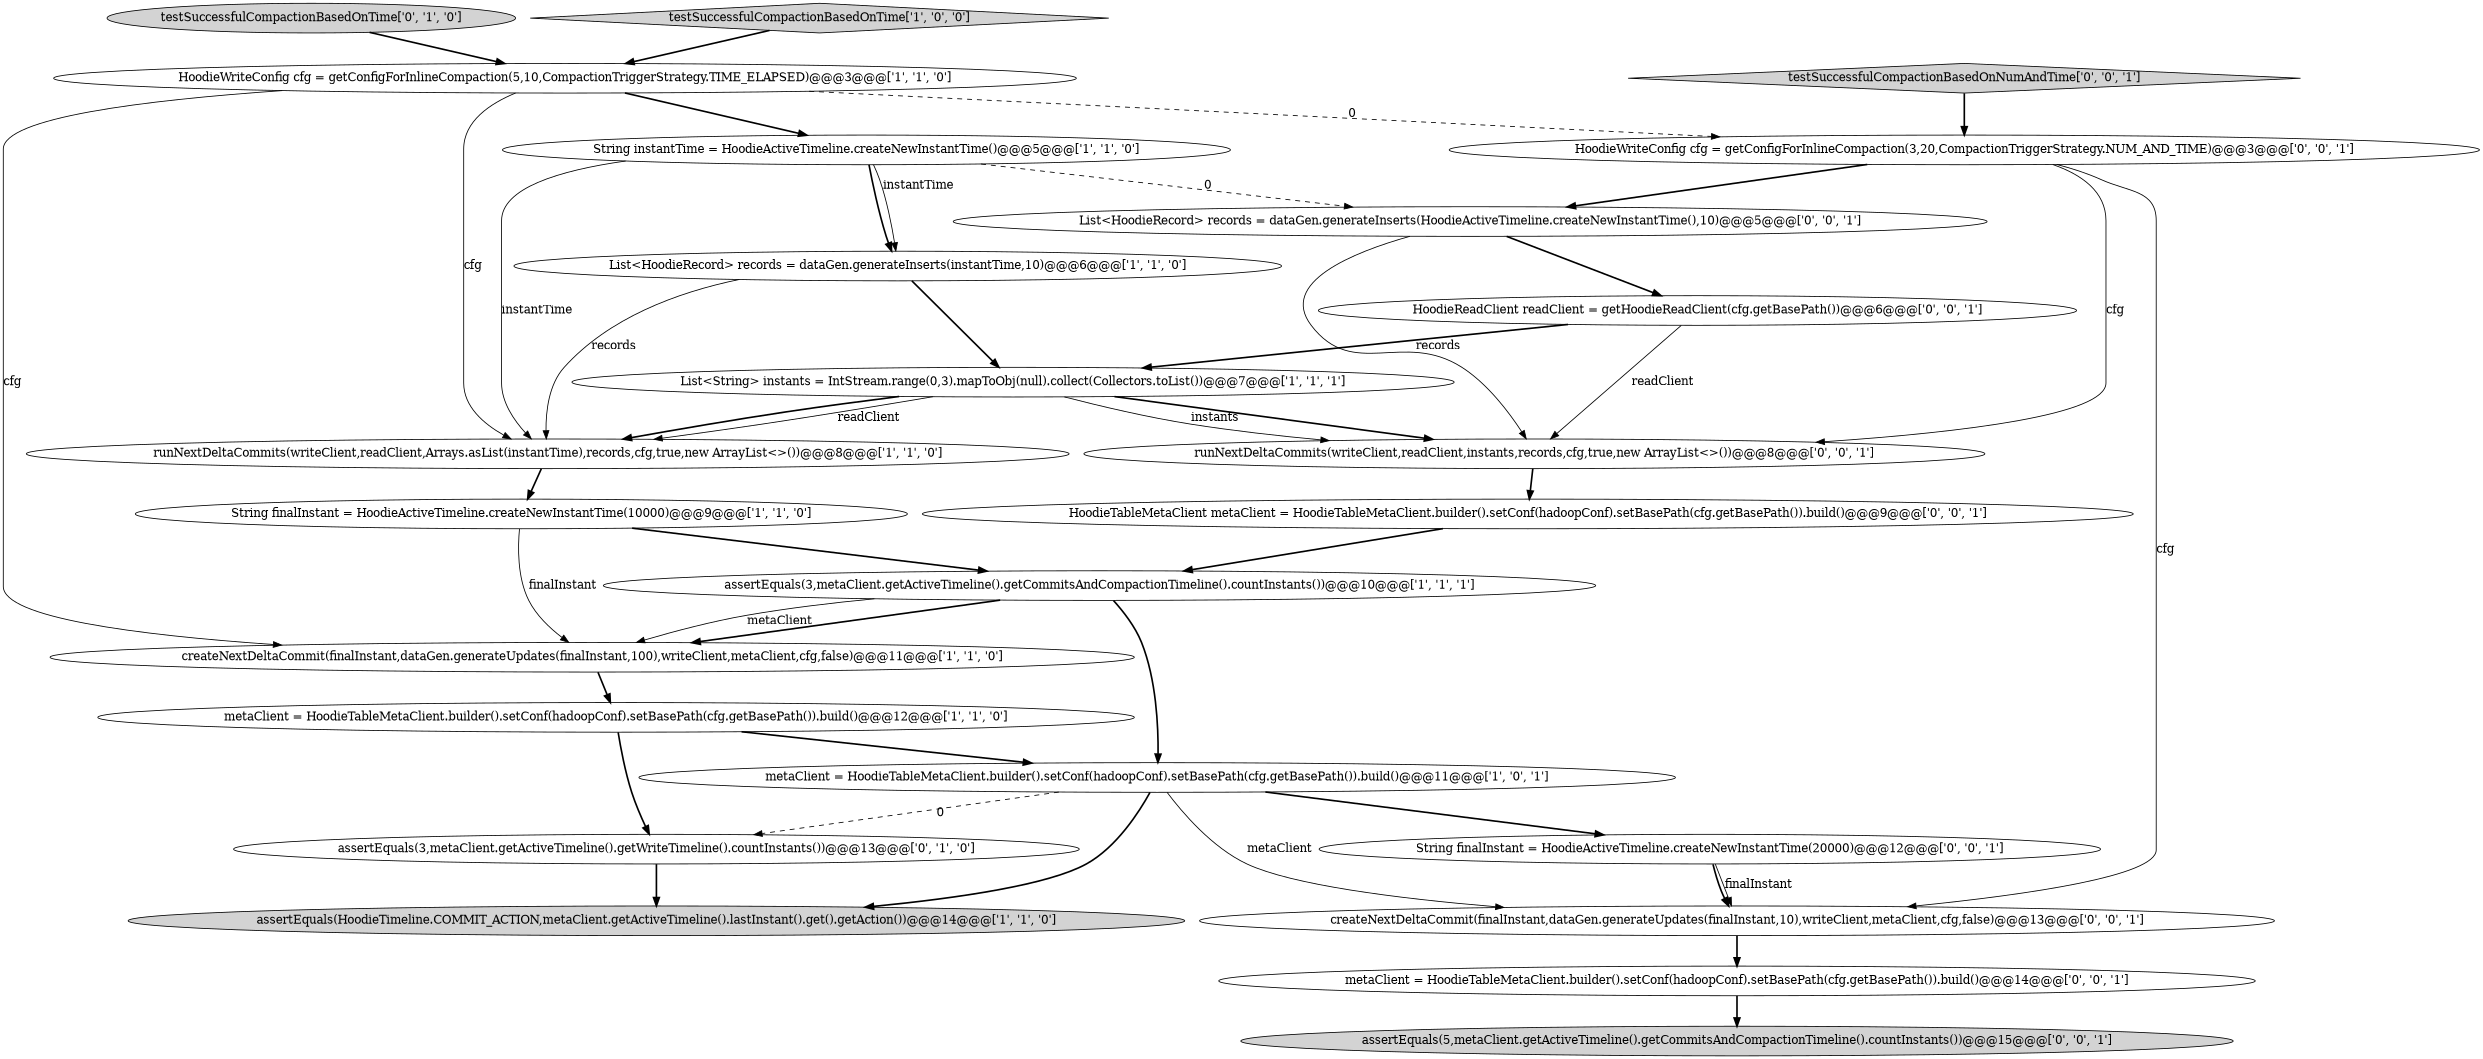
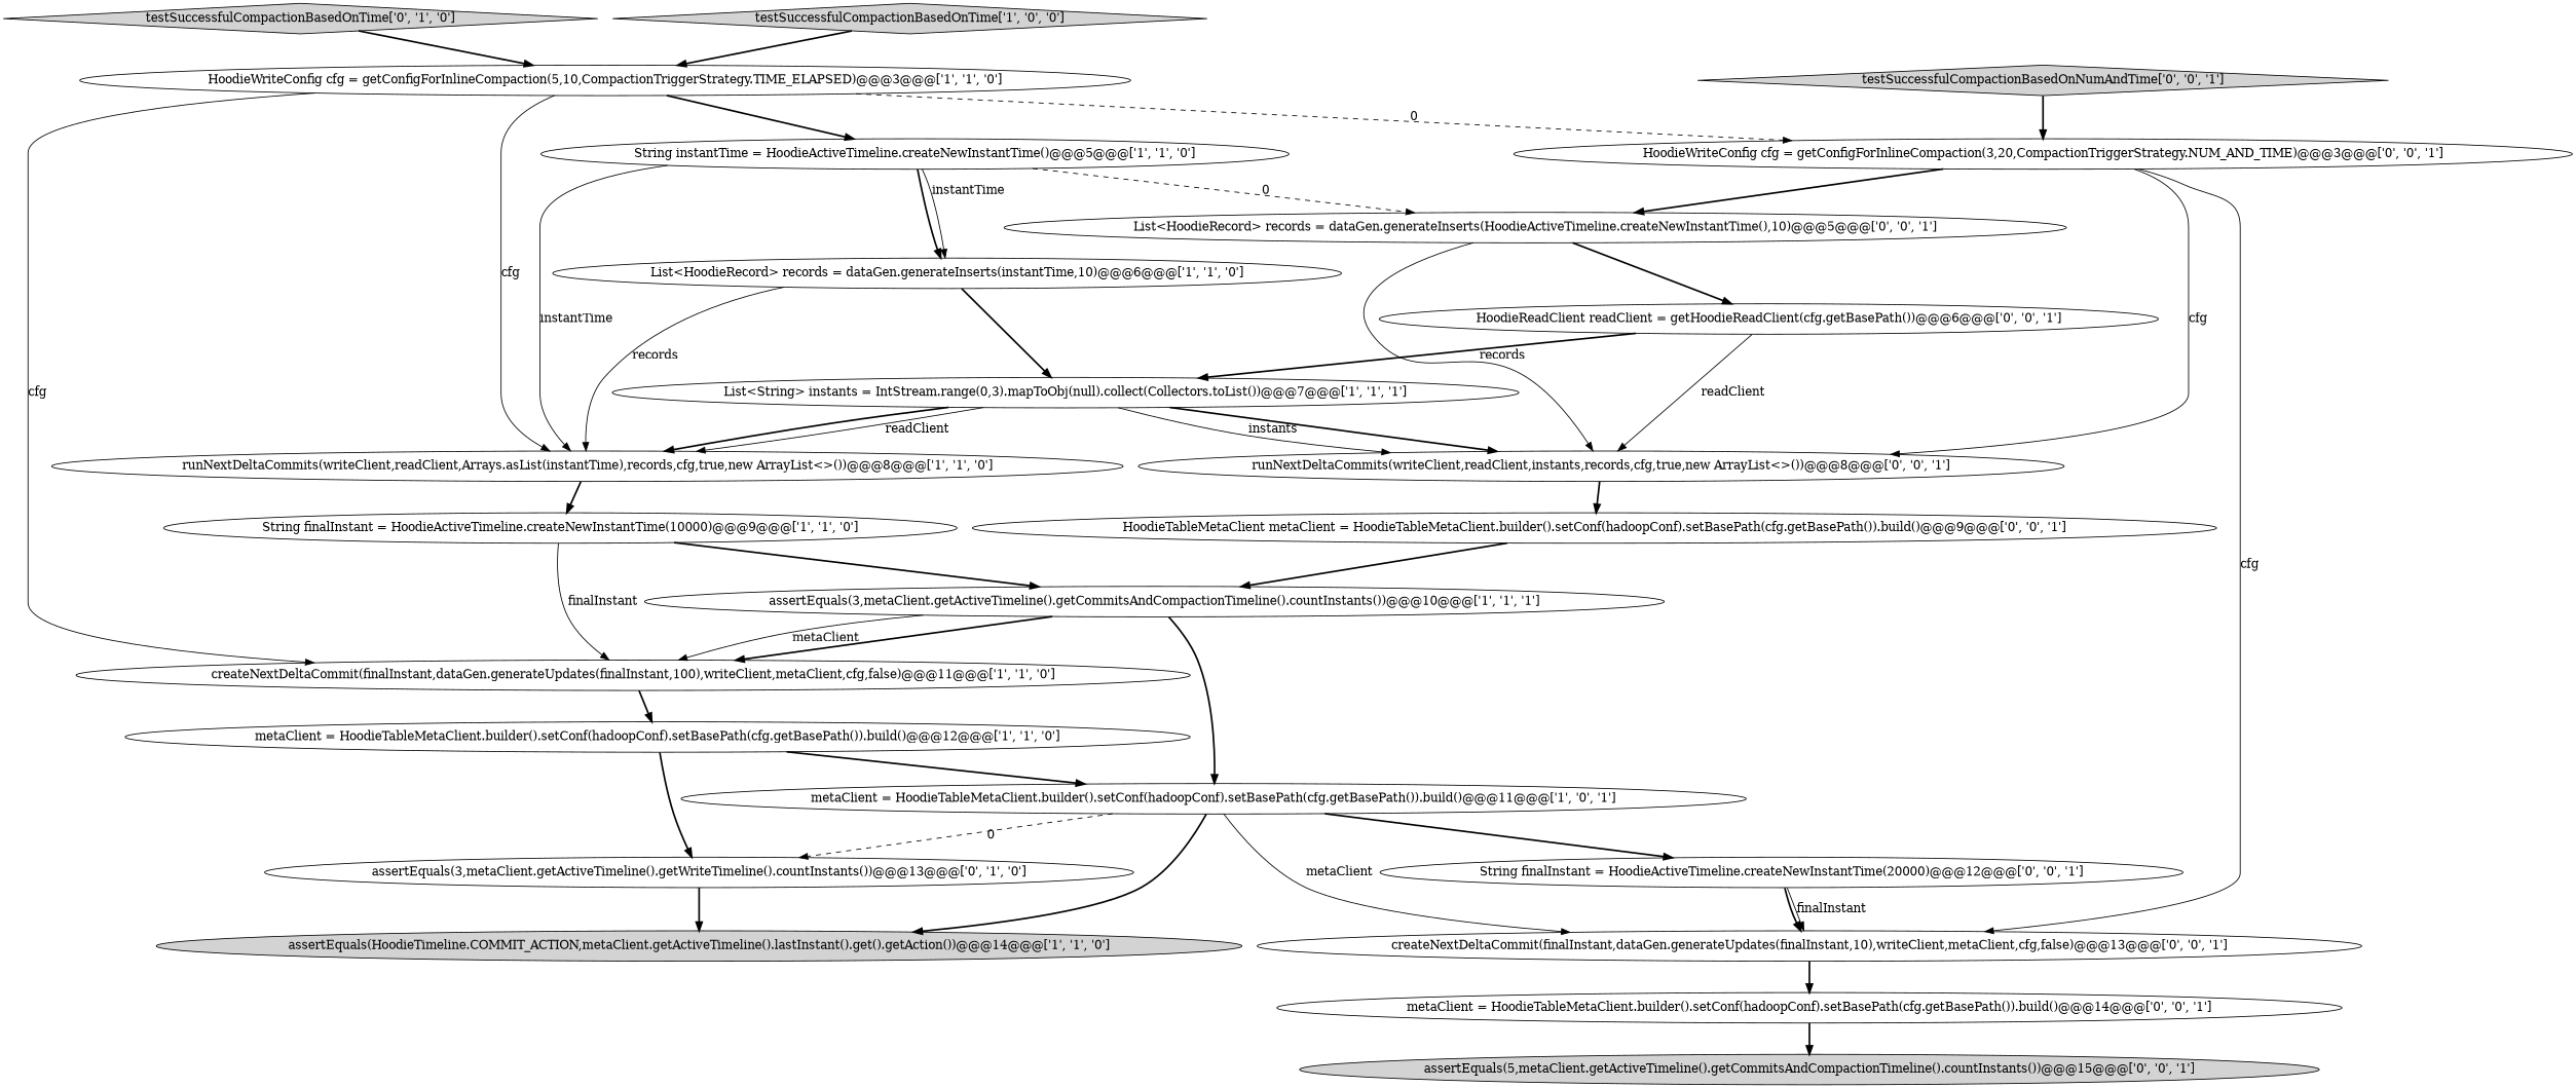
  digraph {
    node [fillcolor=white shape=ellipse style=filled]
    edge [style=bold]
    n1 [label="List<HoodieRecord> records = dataGen.generateInserts(instantTime,10)@@@6@@@['1', '1', '0']"]
    n2 [label="List<String> instants = IntStream.range(0,3).mapToObj(null).collect(Collectors.toList())@@@7@@@['1', '1', '1']"]
    n3 [label="runNextDeltaCommits(writeClient,readClient,Arrays.asList(instantTime),records,cfg,true,new ArrayList<>())@@@8@@@['1', '1', '0']"]
    n4 [label="runNextDeltaCommits(writeClient,readClient,instants,records,cfg,true,new ArrayList<>())@@@8@@@['0', '0', '1']"]
    n5 [fillcolor=lightgray label="assertEquals(HoodieTimeline.COMMIT_ACTION,metaClient.getActiveTimeline().lastInstant().get().getAction())@@@14@@@['1', '1', '0']"]
    n6 [label="String instantTime = HoodieActiveTimeline.createNewInstantTime()@@@5@@@['1', '1', '0']"]
    n7 [label="List<HoodieRecord> records = dataGen.generateInserts(HoodieActiveTimeline.createNewInstantTime(),10)@@@5@@@['0', '0', '1']"]
    n8 [label="createNextDeltaCommit(finalInstant,dataGen.generateUpdates(finalInstant,10),writeClient,metaClient,cfg,false)@@@13@@@['0', '0', '1']"]
    n9 [label="metaClient = HoodieTableMetaClient.builder().setConf(hadoopConf).setBasePath(cfg.getBasePath()).build()@@@14@@@['0', '0', '1']"]
    n10 [label="HoodieTableMetaClient metaClient = HoodieTableMetaClient.builder().setConf(hadoopConf).setBasePath(cfg.getBasePath()).build()@@@9@@@['0', '0', '1']"]
    n11 [label="assertEquals(3,metaClient.getActiveTimeline().getCommitsAndCompactionTimeline().countInstants())@@@10@@@['1', '1', '1']"]
    n12 [label="String finalInstant = HoodieActiveTimeline.createNewInstantTime(10000)@@@9@@@['1', '1', '0']"]
    n13 [label="createNextDeltaCommit(finalInstant,dataGen.generateUpdates(finalInstant,100),writeClient,metaClient,cfg,false)@@@11@@@['1', '1', '0']"]
    n14 [label="metaClient = HoodieTableMetaClient.builder().setConf(hadoopConf).setBasePath(cfg.getBasePath()).build()@@@11@@@['1', '0', '1']"]
    n15 [label="HoodieWriteConfig cfg = getConfigForInlineCompaction(3,20,CompactionTriggerStrategy.NUM_AND_TIME)@@@3@@@['0', '0', '1']"]
    n16 [label="metaClient = HoodieTableMetaClient.builder().setConf(hadoopConf).setBasePath(cfg.getBasePath()).build()@@@12@@@['1', '1', '0']"]
    n17 [label="assertEquals(3,metaClient.getActiveTimeline().getWriteTimeline().countInstants())@@@13@@@['0', '1', '0']"]
    n18 [label="String finalInstant = HoodieActiveTimeline.createNewInstantTime(20000)@@@12@@@['0', '0', '1']"]
    n19 [label="HoodieWriteConfig cfg = getConfigForInlineCompaction(5,10,CompactionTriggerStrategy.TIME_ELAPSED)@@@3@@@['1', '1', '0']"]
    n20 [label="HoodieReadClient readClient = getHoodieReadClient(cfg.getBasePath())@@@6@@@['0', '0', '1']"]
    n21 [fillcolor=lightgray label="assertEquals(5,metaClient.getActiveTimeline().getCommitsAndCompactionTimeline().countInstants())@@@15@@@['0', '0', '1']"]
-   n22 [fillcolor=lightgray label="testSuccessfulCompactionBasedOnTime['0', '1', '0']"]
+   n22 [fillcolor=lightgray label="testSuccessfulCompactionBasedOnTime['0', '1', '0']" shape=diamond]
    n23 [fillcolor=lightgray label="testSuccessfulCompactionBasedOnNumAndTime['0', '0', '1']" shape=diamond]
    n24 [fillcolor=lightgray label="testSuccessfulCompactionBasedOnTime['1', '0', '0']" shape=diamond]
    n1 -> n2
    n1 -> n3 [label=records style=solid]
    n2 -> n3
    n2 -> n3 [label=readClient style=solid]
    n2 -> n4
    n2 -> n4 [label=instants style=solid]
    n3 -> n12
    n4 -> n10
    n6 -> n1
    n6 -> n1 [label=instantTime style=solid]
    n6 -> n3 [label=instantTime style=solid]
    n6 -> n7 [label=0 style=dashed]
    n7 -> n4 [label=records style=solid]
    n7 -> n20
    n8 -> n9
    n9 -> n21
    n10 -> n11
    n11 -> n13
    n11 -> n13 [label=metaClient style=solid]
    n11 -> n14
    n12 -> n11
    n12 -> n13 [label=finalInstant style=solid]
    n13 -> n16
    n14 -> n5
    n14 -> n8 [label=metaClient style=solid]
    n14 -> n17 [label=0 style=dashed]
    n14 -> n18
    n15 -> n4 [label=cfg style=solid]
    n15 -> n7
    n15 -> n8 [label=cfg style=solid]
    n16 -> n14
    n16 -> n17
    n17 -> n5
    n18 -> n8
    n18 -> n8 [label=finalInstant style=solid]
    n19 -> n3 [label=cfg style=solid]
    n19 -> n6
    n19 -> n13 [label=cfg style=solid]
    n19 -> n15 [label=0 style=dashed]
    n20 -> n2
    n20 -> n4 [label=readClient style=solid]
    n22 -> n19
    n23 -> n15
    n24 -> n19
  }
